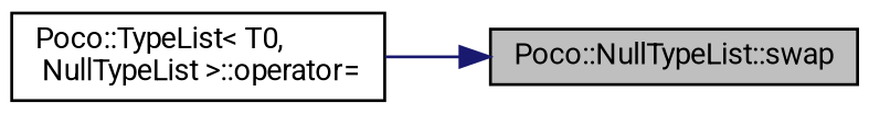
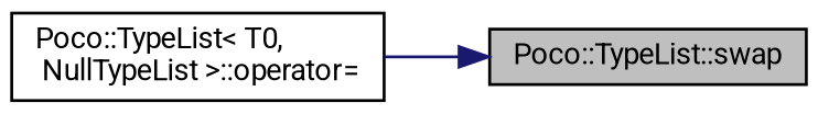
  digraph {
    rankdir=RL
    fontname=Roboto
    node [color=black fontname=Roboto fontsize=10 shape=record style=filled]
-   n1 [fillcolor=grey75 fontcolor=black height=0.2 label="Poco::NullTypeList::swap" width=0.4]
+   n1 [fillcolor=grey75 fontcolor=black height=0.2 label="Poco::TypeList::swap" width=0.4]
    n2 [fillcolor=white height=0.2 label="Poco::TypeList\< T0,\l NullTypeList \>::operator=" width=0.4]
    n1 -> n2 [color=midnightblue dir=back fontname=Roboto fontsize=10 labelfontname=Helvetica labelfontsize=10 style=solid]
  }
